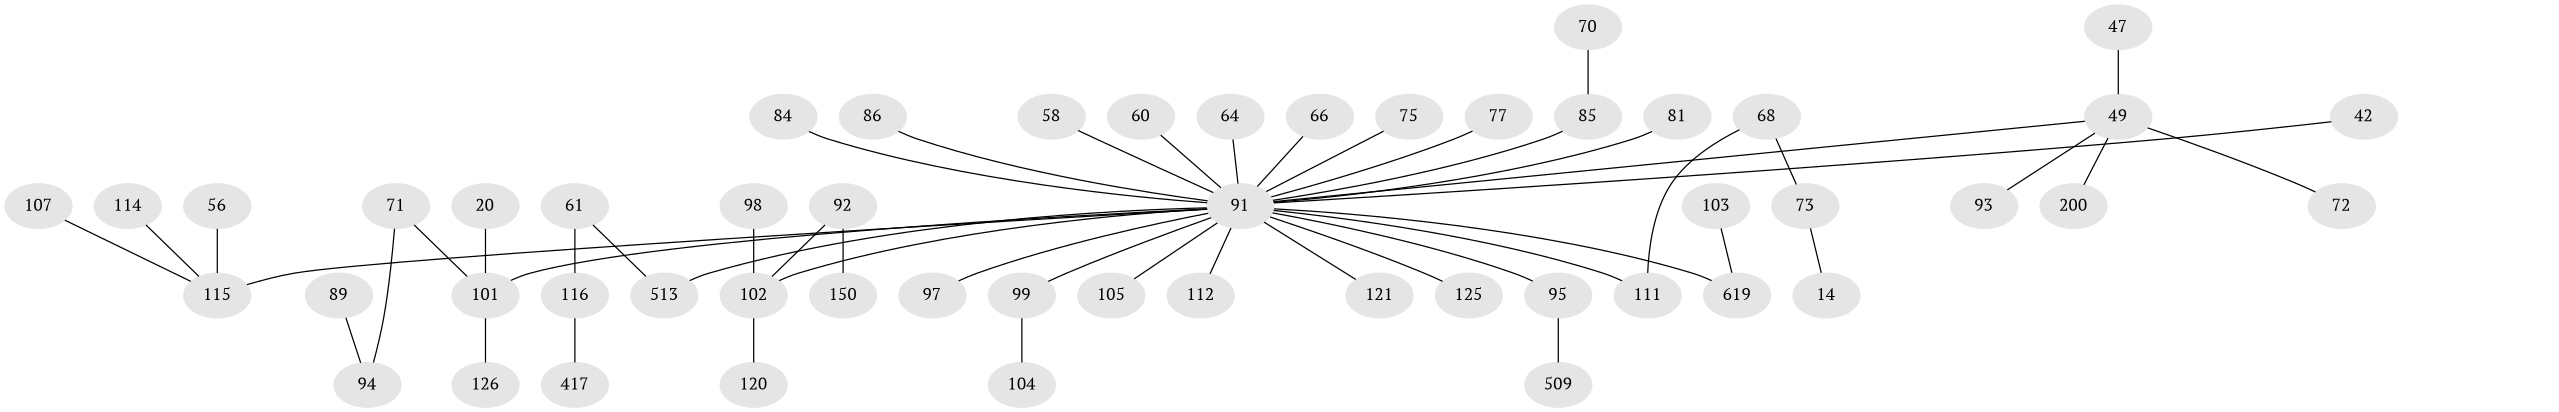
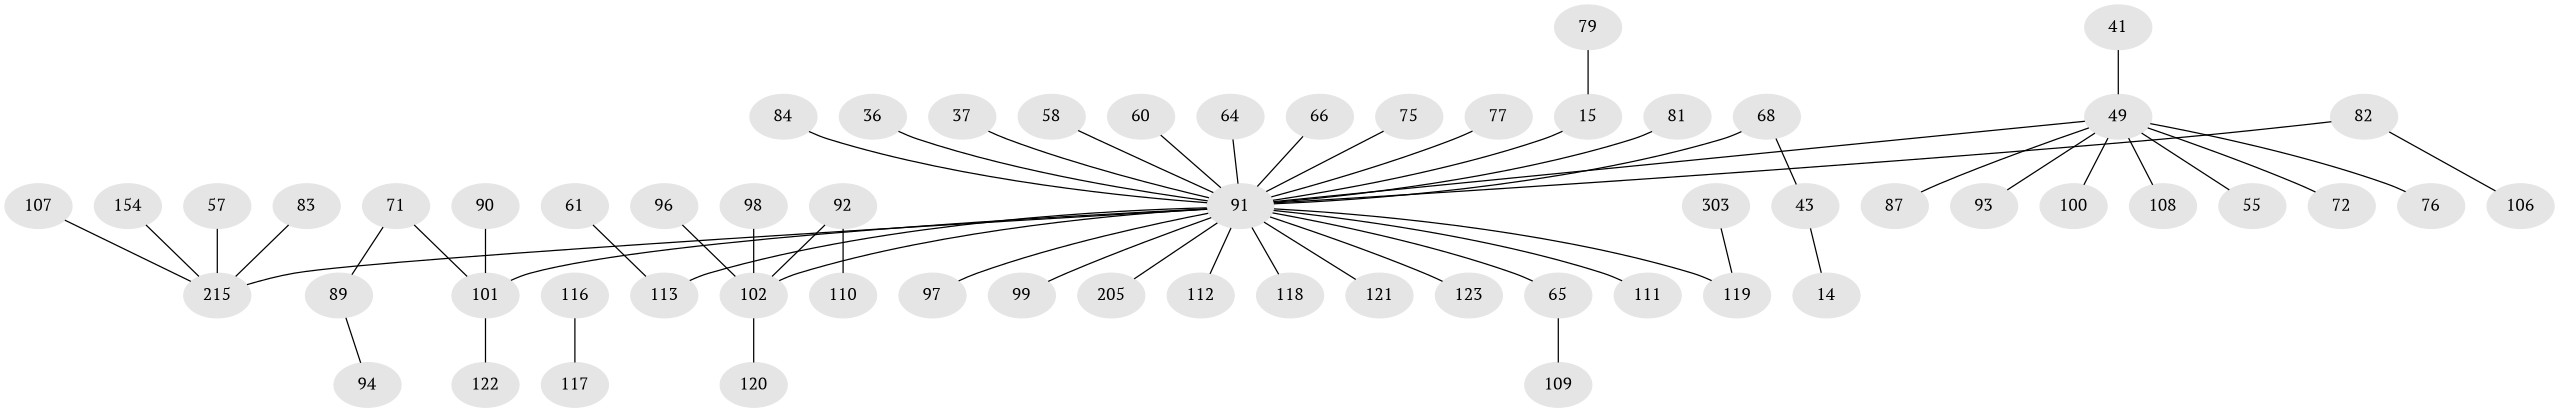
  graph {
    fontname="PT Serif"
    node [color=gray90 fontname="PT Serif" style=filled]
    edge [fontname="PT Serif"]
    91 [super="+1+2+70+78+56+16+51+53"]
-   115 [super="+62+80"]
-   113 [super="+38+50" label=513]
+   115 [super="+62+80" label=215]
+   113 [super="+38+50"]
    101 [super="+28+42"]
-   95
+   95 [label=65]
    97
    99
    102 [super="+59+63+65+40"]
-   105
+   105 [label=205]
    111
    112
-   119 [super="+69" label=619]
+   118
+   119 [super="+69"]
    121
-   123 [label=125]
+   123
+   37
    49 [super="+21+27+31+44+34+39"]
+   55
    72
+   76
+   87
    93
-   100 [label=200]
-   47
-   57 [label=56]
+   100
+   108
+   47 [label=41]
+   57
    58
    60
    61
    116
-   117 [label=417]
+   117
    64 [super="+33"]
    66
    68
-   73
+   73 [label=43]
    n36 [label=14]
    71
    89
    94
-   122 [label=126]
+   122
    75
    77
-   85 [super="+54"]
-   79 [label=70]
+   85 [super="+54" label=15]
+   79
    81
-   82 [label=42]
+   82
+   106
+   83
    84
-   86
-   90 [label=20]
-   109 [label=509]
-   104
+   86 [label=36]
+   90
+   109
    120
    92 [super="+67+88"]
-   110 [label=150]
+   110
+   96
    98
-   103
+   103 [label=303]
    107
-   114
+   114 [label=154]
    91 -- 115
    91 -- 113
    91 -- 101
    91 -- 95
    91 -- 97
    91 -- 99
    91 -- 102
    91 -- 105
    91 -- 111
    91 -- 112
+   91 -- 118
    91 -- 119
    91 -- 121
    91 -- 123
    101 -- 122
    95 -- 109
-   99 -- 104
    102 -- 120
+   37 -- 91
    49 -- 91
+   49 -- 55
    49 -- 72
+   49 -- 76
+   49 -- 87
    49 -- 93
    49 -- 100
+   49 -- 108
    47 -- 49
    57 -- 115
    58 -- 91
    60 -- 91
    61 -- 113
-   61 -- 116
    116 -- 117
    64 -- 91
    66 -- 91
-   68 -- 111
+   68 -- 91
    68 -- 73
    73 -- n36
    71 -- 101
-   71 -- 94
+   71 -- 89
    89 -- 94
    75 -- 91
    77 -- 91
    85 -- 91
    79 -- 85
    81 -- 91
    82 -- 91
+   82 -- 106
+   83 -- 115
    84 -- 91
    86 -- 91
    90 -- 101
    92 -- 102
    92 -- 110
+   96 -- 102
    98 -- 102
    103 -- 119
    107 -- 115
    114 -- 115
  }
